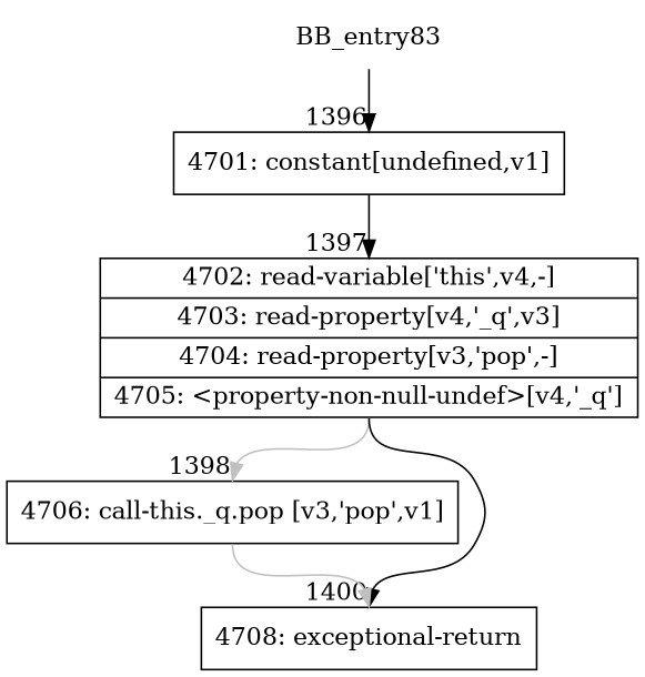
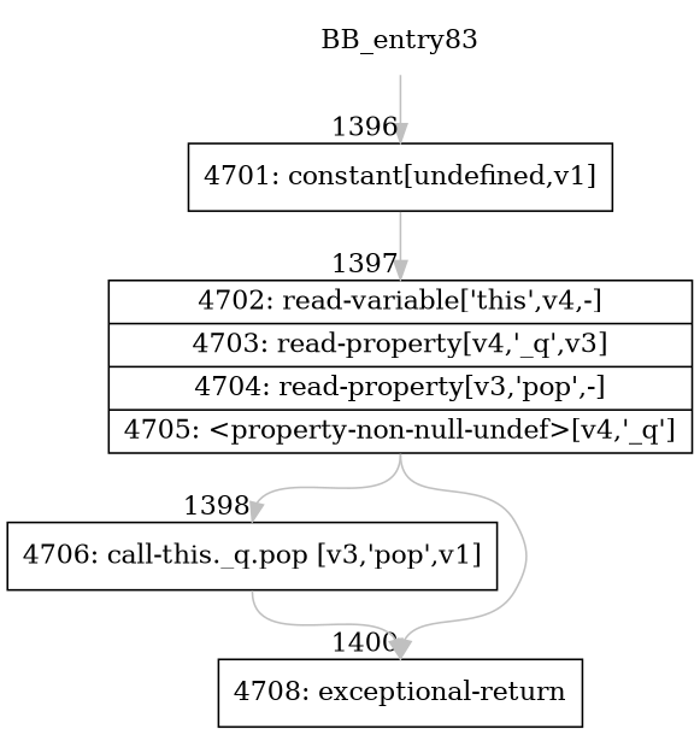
  digraph {
    rankdir=TD
    node [shape=record]
    edge [headport=n tailport=s color=gray]
    n1 [label=BB_entry83 shape=none]
    n2 [label="{4701: constant[undefined,v1]}"]
    n3 [label="{4702: read-variable['this',v4,-]|4703: read-property[v4,'_q',v3]|4704: read-property[v3,'pop',-]|4705: \<property-non-null-undef\>[v4,'_q']}"]
    n4 [label="{4706: call-this._q.pop [v3,'pop',v1]}"]
    n5 [label="{4708: exceptional-return}"]
-   n1 -> n2 [headlabel="    1396" color=""]
-   n2 -> n3 [headlabel="      1397" color=""]
+   n1 -> n2 [headlabel="    1396"]
+   n2 -> n3 [headlabel="      1397"]
    n3 -> n4 [headlabel="      1398"]
-   n3 -> n5 [color=black headlabel="      1400"]
+   n3 -> n5 [headlabel="      1400"]
    n4 -> n5
  }
